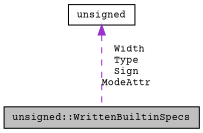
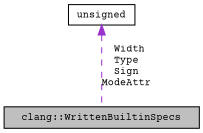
  digraph {
    fontname="Courier Prime"
    node [color=black fontname="Courier Prime" fontsize=10 shape=record]
-   n1 [fillcolor=grey75 fontcolor=black height=0.2 label="unsigned::WrittenBuiltinSpecs" style=filled width=0.4]
+   n1 [fillcolor=grey75 fontcolor=black height=0.2 label="clang::WrittenBuiltinSpecs" style=filled width=0.4]
    n2 [height=0.2 label=unsigned width=0.4]
    n2 -> n1 [color=darkorchid3 dir=back fontname="Courier Prime" fontsize=10 label=" Width\nType\nSign\nModeAttr" labelfontname=Helvetica labelfontsize=10 style=dashed]
  }
